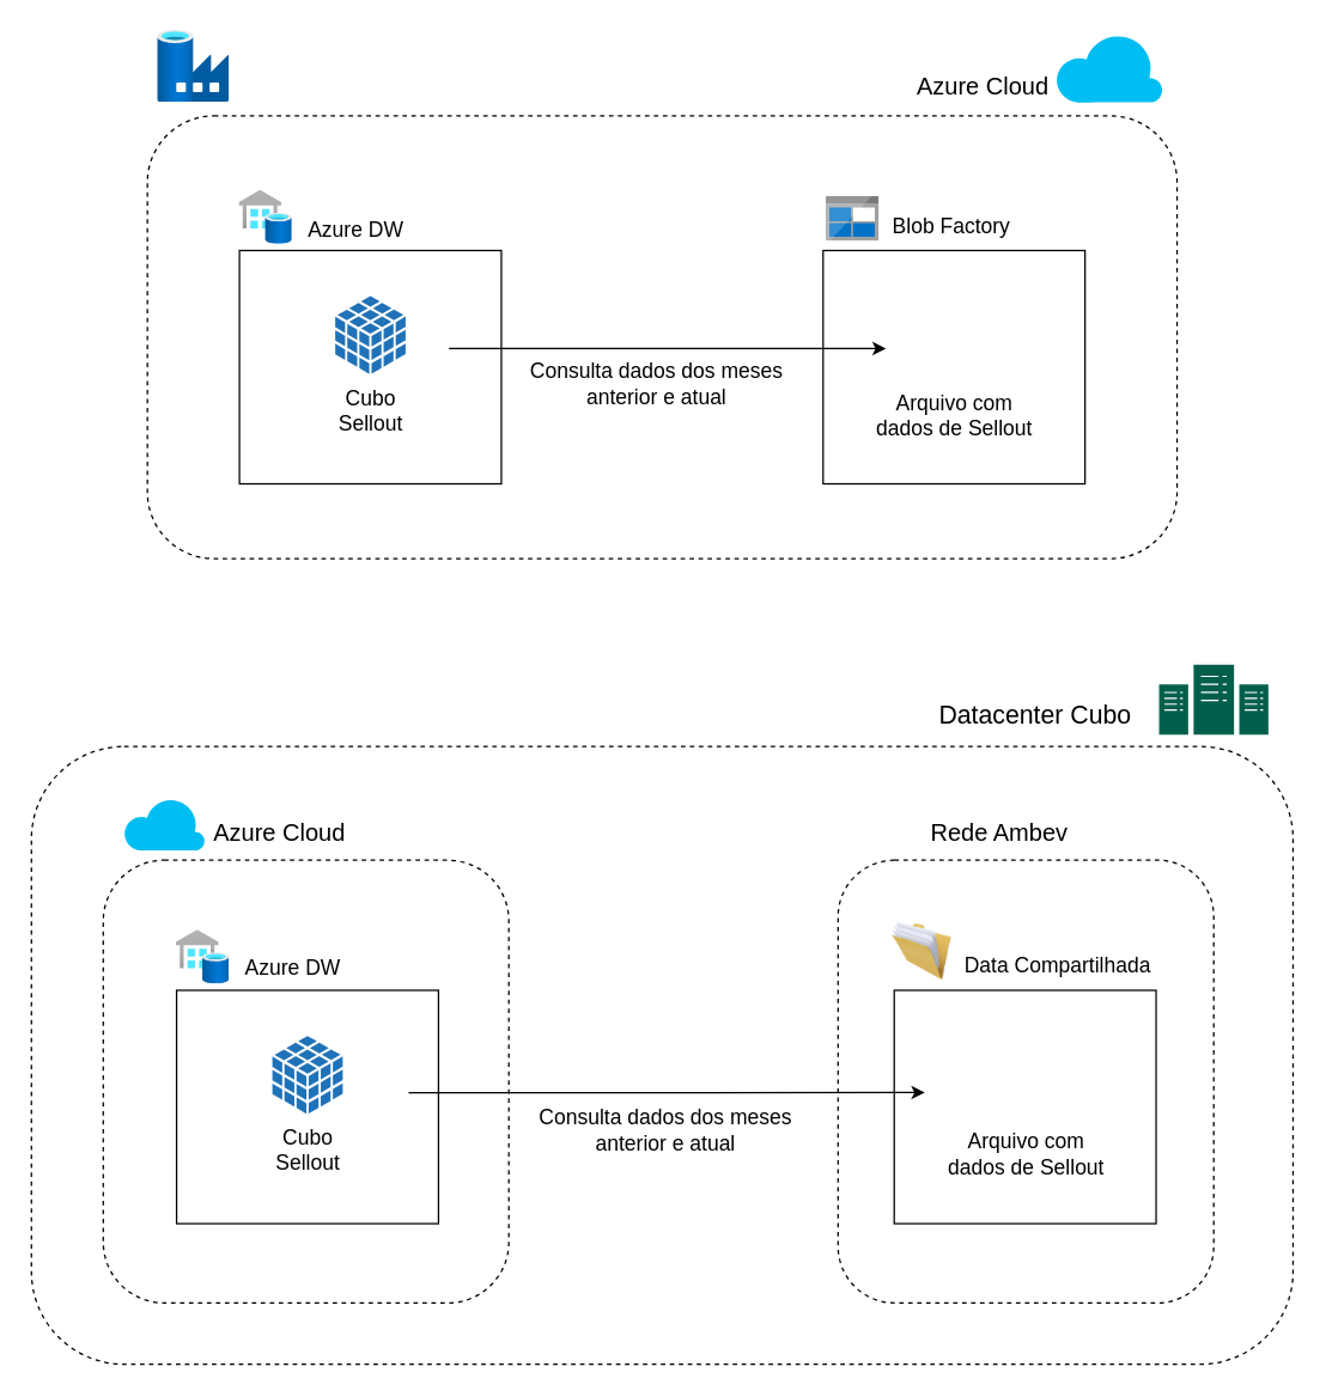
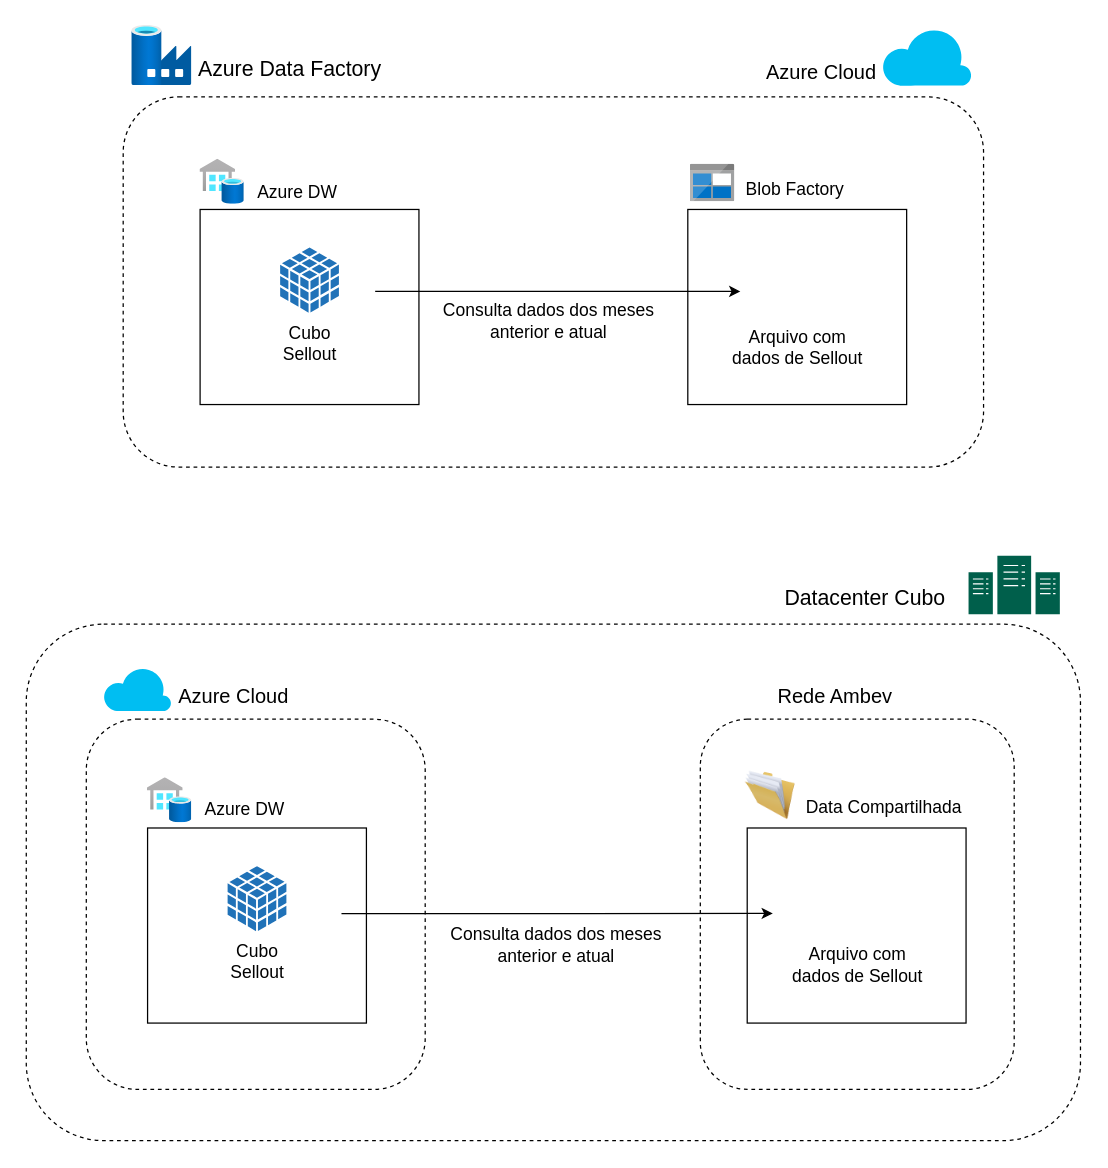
  <mxCell id="0" />
  <mxCell id="1" parent="0" />
  <mxCell id="2" value="" style="rounded=1;whiteSpace=wrap;html=1;glass=0;dashed=1;fontSize=14;strokeWidth=1;fillColor=none;" vertex="1" parent="1"><mxGeometry x="20.5" y="498.61" width="843" height="413" as="geometry" /></mxCell>
  <mxCell id="3" value="" style="rounded=1;whiteSpace=wrap;html=1;glass=0;fontSize=14;strokeWidth=1;fillColor=none;dashed=1;" vertex="1" parent="1"><mxGeometry x="98" y="77" width="688" height="296" as="geometry" /></mxCell>
  <mxCell id="4" value="" style="rounded=0;whiteSpace=wrap;html=1;glass=0;fontSize=14;strokeWidth=1;fillColor=none;" vertex="1" parent="1"><mxGeometry x="549.5" y="167" width="175" height="156" as="geometry" /></mxCell>
  <mxCell id="5" value="" style="rounded=0;whiteSpace=wrap;html=1;glass=0;fontSize=14;strokeWidth=1;fillColor=none;" vertex="1" parent="1"><mxGeometry x="159.5" y="167" width="175" height="156" as="geometry" /></mxCell>
  <mxCell id="6" value="" style="aspect=fixed;html=1;points=[];align=center;image;fontSize=12;image=img/lib/azure2/databases/Data_Factory.svg;rounded=0;glass=0;dashed=1;strokeWidth=1;fillColor=none;" vertex="1" parent="1"><mxGeometry x="105" y="20" width="48" height="48" as="geometry" /></mxCell>
  <mxCell id="7" value="" style="endArrow=classic;html=1;rounded=0;fontSize=17;edgeStyle=orthogonalEdgeStyle;entryX=0.24;entryY=0.42;entryDx=0;entryDy=0;entryPerimeter=0;exitX=0.8;exitY=0.42;exitDx=0;exitDy=0;exitPerimeter=0;" edge="1" parent="1" source="5" target="4"><mxGeometry width="50" height="50" relative="1" as="geometry"><mxPoint x="324.5" y="232" as="sourcePoint" /><mxPoint x="560.5" y="232.5" as="targetPoint" /><Array as="points" /></mxGeometry></mxCell>
  <mxCell id="8" value="Consulta dados dos meses&lt;br style=&quot;font-size: 14px;&quot;&gt;anterior e atual" style="text;html=1;align=center;verticalAlign=middle;resizable=0;points=[];autosize=1;strokeColor=none;fillColor=none;fontSize=14;" vertex="1" parent="1"><mxGeometry x="348.5" y="236.5" width="179" height="38" as="geometry" /></mxCell>
  <mxCell id="9" value="" style="sketch=0;aspect=fixed;html=1;points=[];align=center;image;fontSize=12;image=img/lib/mscae/BlobBlock.svg;rounded=0;glass=0;dashed=1;strokeWidth=1;fillColor=none;" vertex="1" parent="1"><mxGeometry x="551.5" y="131" width="35.72" height="30" as="geometry" /></mxCell>
  <mxCell id="10" value="" style="sketch=0;shadow=0;dashed=0;html=1;strokeColor=none;labelPosition=center;verticalLabelPosition=bottom;verticalAlign=top;outlineConnect=0;align=center;shape=mxgraph.office.databases.database_cube;fillColor=#2072B8;rounded=0;glass=0;fontSize=14;" vertex="1" parent="1"><mxGeometry x="223.5" y="197.5" width="47" height="52" as="geometry" /></mxCell>
  <mxCell id="11" value="Cubo&lt;br&gt;Sellout" style="text;html=1;align=center;verticalAlign=middle;resizable=0;points=[];autosize=1;strokeColor=none;fillColor=none;fontSize=14;" vertex="1" parent="1"><mxGeometry x="220.5" y="254.5" width="53" height="38" as="geometry" /></mxCell>
  <mxCell id="12" value="" style="aspect=fixed;html=1;points=[];align=center;image;fontSize=12;image=img/lib/azure2/databases/SQL_Data_Warehouses.svg;rounded=0;glass=0;dashed=1;strokeWidth=1;fillColor=none;" vertex="1" parent="1"><mxGeometry x="159.5" y="127" width="35.45" height="36" as="geometry" /></mxCell>
  <mxCell id="13" value="Azure DW" style="text;html=1;align=center;verticalAlign=middle;resizable=0;points=[];autosize=1;strokeColor=none;fillColor=none;fontSize=14;" vertex="1" parent="1"><mxGeometry x="199.5" y="142" width="74" height="21" as="geometry" /></mxCell>
  <mxCell id="14" value="Arquivo com&lt;br&gt;dados de Sellout" style="text;html=1;align=center;verticalAlign=middle;resizable=0;points=[];autosize=1;strokeColor=none;fillColor=none;fontSize=14;" vertex="1" parent="1"><mxGeometry x="580" y="257.5" width="114" height="38" as="geometry" /></mxCell>
  <mxCell id="15" value="Blob Factory" style="text;html=1;align=center;verticalAlign=middle;resizable=0;points=[];autosize=1;strokeColor=none;fillColor=none;fontSize=14;" vertex="1" parent="1"><mxGeometry x="589.5" y="140" width="91" height="21" as="geometry" /></mxCell>
  <mxCell id="16" value="" style="shape=image;html=1;verticalAlign=top;verticalLabelPosition=bottom;labelBackgroundColor=#ffffff;imageAspect=0;aspect=fixed;image=https://cdn0.iconfinder.com/data/icons/common-file-extensions-audio-documents/24/ext_csv-128.png;rounded=0;glass=0;fontSize=14;strokeWidth=1;fillColor=none;" vertex="1" parent="1"><mxGeometry x="605" y="194.5" width="64" height="64" as="geometry" /></mxCell>
  <mxCell id="17" value="" style="verticalLabelPosition=bottom;html=1;verticalAlign=top;align=center;strokeColor=none;fillColor=#00BEF2;shape=mxgraph.azure.cloud;" vertex="1" parent="1"><mxGeometry x="82" y="532.64" width="54.5" height="35.43" as="geometry" /></mxCell>
  <mxCell id="18" value="Azure Cloud" style="text;html=1;align=center;verticalAlign=middle;resizable=0;points=[];autosize=1;strokeWidth=1;rounded=0;fontSize=16;" vertex="1" parent="1"><mxGeometry x="136.5" y="544.61" width="98" height="23" as="geometry" /></mxCell>
+ <mxCell id="19" value="Azure Data Factory" style="text;html=1;align=center;verticalAlign=middle;resizable=0;points=[];autosize=1;strokeWidth=1;rounded=0;fontSize=17;" vertex="1" parent="1"><mxGeometry x="153" y="44" width="156" height="24" as="geometry" /></mxCell>
  <mxCell id="20" value="" style="rounded=1;whiteSpace=wrap;html=1;glass=0;fontSize=14;strokeWidth=1;fillColor=none;dashed=1;" vertex="1" parent="1"><mxGeometry x="559.5" y="574.61" width="251" height="296" as="geometry" /></mxCell>
  <mxCell id="21" value="" style="rounded=0;whiteSpace=wrap;html=1;glass=0;fontSize=14;strokeWidth=1;fillColor=none;" vertex="1" parent="1"><mxGeometry x="597" y="661.61" width="175" height="156" as="geometry" /></mxCell>
  <mxCell id="22" value="" style="rounded=0;whiteSpace=wrap;html=1;glass=0;fontSize=14;strokeWidth=1;fillColor=none;" vertex="1" parent="1"><mxGeometry x="117.5" y="661.61" width="175" height="156" as="geometry" /></mxCell>
  <mxCell id="23" value="" style="endArrow=classic;html=1;rounded=0;fontSize=17;edgeStyle=orthogonalEdgeStyle;exitX=0.753;exitY=0.525;exitDx=0;exitDy=0;exitPerimeter=0;entryX=0.117;entryY=0.438;entryDx=0;entryDy=0;entryPerimeter=0;" edge="1" source="34" target="21" parent="1"><mxGeometry width="50" height="50" relative="1" as="geometry"><mxPoint x="441.5" y="730.61" as="sourcePoint" /><mxPoint x="493.5" y="683.61" as="targetPoint" /><Array as="points" /></mxGeometry></mxCell>
  <mxCell id="24" value="Consulta dados dos meses&lt;br style=&quot;font-size: 14px;&quot;&gt;anterior e atual" style="text;html=1;align=center;verticalAlign=middle;resizable=0;points=[];autosize=1;strokeColor=none;fillColor=none;fontSize=14;" vertex="1" parent="1"><mxGeometry x="354.5" y="735.61" width="179" height="38" as="geometry" /></mxCell>
  <mxCell id="25" value="" style="sketch=0;shadow=0;dashed=0;html=1;strokeColor=none;labelPosition=center;verticalLabelPosition=bottom;verticalAlign=top;outlineConnect=0;align=center;shape=mxgraph.office.databases.database_cube;fillColor=#2072B8;rounded=0;glass=0;fontSize=14;" vertex="1" parent="1"><mxGeometry x="181.5" y="692.11" width="47" height="52" as="geometry" /></mxCell>
  <mxCell id="26" value="Cubo&lt;br&gt;Sellout" style="text;html=1;align=center;verticalAlign=middle;resizable=0;points=[];autosize=1;strokeColor=none;fillColor=none;fontSize=14;" vertex="1" parent="1"><mxGeometry x="178.5" y="749.11" width="53" height="38" as="geometry" /></mxCell>
  <mxCell id="27" value="" style="aspect=fixed;html=1;points=[];align=center;image;fontSize=12;image=img/lib/azure2/databases/SQL_Data_Warehouses.svg;rounded=0;glass=0;dashed=1;strokeWidth=1;fillColor=none;" vertex="1" parent="1"><mxGeometry x="117.5" y="621.61" width="35.45" height="36" as="geometry" /></mxCell>
  <mxCell id="28" value="Azure DW" style="text;html=1;align=center;verticalAlign=middle;resizable=0;points=[];autosize=1;strokeColor=none;fillColor=none;fontSize=14;" vertex="1" parent="1"><mxGeometry x="157.5" y="636.61" width="74" height="21" as="geometry" /></mxCell>
  <mxCell id="29" value="Arquivo com&lt;br&gt;dados de Sellout" style="text;html=1;align=center;verticalAlign=middle;resizable=0;points=[];autosize=1;strokeColor=none;fillColor=none;fontSize=14;" vertex="1" parent="1"><mxGeometry x="627.5" y="752.11" width="114" height="38" as="geometry" /></mxCell>
  <mxCell id="30" value="Data Compartilhada" style="text;html=1;align=center;verticalAlign=middle;resizable=0;points=[];autosize=1;strokeColor=none;fillColor=none;fontSize=14;" vertex="1" parent="1"><mxGeometry x="635.5" y="634.61" width="141" height="21" as="geometry" /></mxCell>
  <mxCell id="31" value="" style="shape=image;html=1;verticalAlign=top;verticalLabelPosition=bottom;labelBackgroundColor=#ffffff;imageAspect=0;aspect=fixed;image=https://cdn0.iconfinder.com/data/icons/common-file-extensions-audio-documents/24/ext_csv-128.png;rounded=0;glass=0;fontSize=14;strokeWidth=1;fillColor=none;" vertex="1" parent="1"><mxGeometry x="652.5" y="689.11" width="64" height="64" as="geometry" /></mxCell>
  <mxCell id="32" value="Datacenter Cubo" style="text;html=1;align=center;verticalAlign=middle;resizable=0;points=[];autosize=1;strokeWidth=1;rounded=0;fontSize=17;" vertex="1" parent="1"><mxGeometry x="615.5" y="466.61" width="150" height="24" as="geometry" /></mxCell>
  <mxCell id="33" value="" style="sketch=0;pointerEvents=1;shadow=0;dashed=0;html=1;strokeColor=none;fillColor=#005F4B;labelPosition=center;verticalLabelPosition=bottom;verticalAlign=top;align=center;outlineConnect=0;shape=mxgraph.veeam2.datacenter;rounded=0;glass=0;fontSize=14;" vertex="1" parent="1"><mxGeometry x="774" y="444" width="73" height="46.61" as="geometry" /></mxCell>
  <mxCell id="34" value="" style="rounded=1;whiteSpace=wrap;html=1;glass=0;fontSize=14;strokeWidth=1;fillColor=none;dashed=1;" vertex="1" parent="1"><mxGeometry x="68.5" y="574.61" width="271" height="296" as="geometry" /></mxCell>
  <mxCell id="35" value="" style="image;html=1;image=img/lib/clip_art/general/Full_Folder_128x128.png;rounded=0;glass=0;dashed=1;fontSize=14;strokeWidth=1;fillColor=none;" vertex="1" parent="1"><mxGeometry x="595.5" y="615.61" width="40" height="40" as="geometry" /></mxCell>
  <mxCell id="36" value="" style="shape=image;verticalLabelPosition=bottom;labelBackgroundColor=#ffffff;verticalAlign=top;aspect=fixed;imageAspect=0;image=https://upload.wikimedia.org/wikipedia/commons/thumb/9/97/Talend_logo.svg/1280px-Talend_logo.svg.png;" vertex="1" parent="1"><mxGeometry x="32.5" y="450.61" width="161.24" height="40" as="geometry" /></mxCell>
  <mxCell id="37" value="Rede Ambev" style="text;html=1;align=center;verticalAlign=middle;resizable=0;points=[];autosize=1;strokeWidth=1;rounded=0;fontSize=16;" vertex="1" parent="1"><mxGeometry x="615.5" y="544.61" width="103" height="23" as="geometry" /></mxCell>
  <mxCell id="38" value="" style="shape=image;html=1;verticalAlign=top;verticalLabelPosition=bottom;labelBackgroundColor=#ffffff;imageAspect=0;aspect=fixed;image=https://cdn1.iconfinder.com/data/icons/Futurosoft%20Icons%200.5.2/128x128/filesystems/network_local.png;rounded=0;glass=0;dashed=1;fontSize=16;strokeWidth=1;fillColor=none;" vertex="1" parent="1"><mxGeometry x="569" y="523" width="47.07" height="47.07" as="geometry" /></mxCell>
  <mxCell id="39" value="Azure Cloud" style="text;html=1;align=center;verticalAlign=middle;resizable=0;points=[];autosize=1;strokeWidth=1;rounded=0;fontSize=16;" vertex="1" parent="1"><mxGeometry x="606.63" y="45" width="98" height="23" as="geometry" /></mxCell>
  <mxCell id="40" value="" style="verticalLabelPosition=bottom;html=1;verticalAlign=top;align=center;strokeColor=none;fillColor=#00BEF2;shape=mxgraph.azure.cloud;" vertex="1" parent="1"><mxGeometry x="704.63" y="21.28" width="71.87" height="46.72" as="geometry" /></mxCell>
